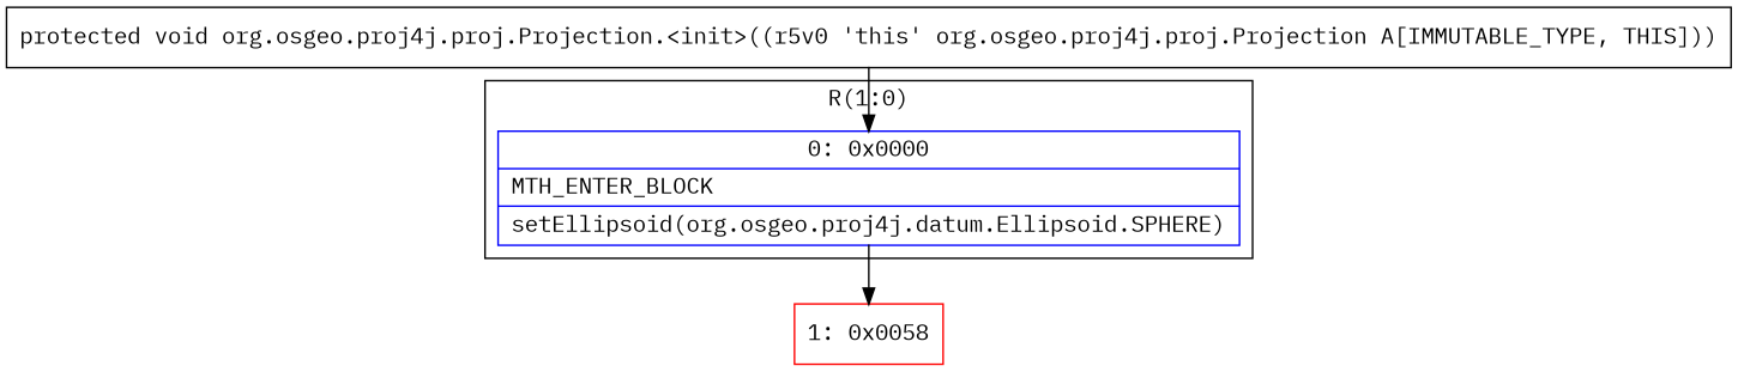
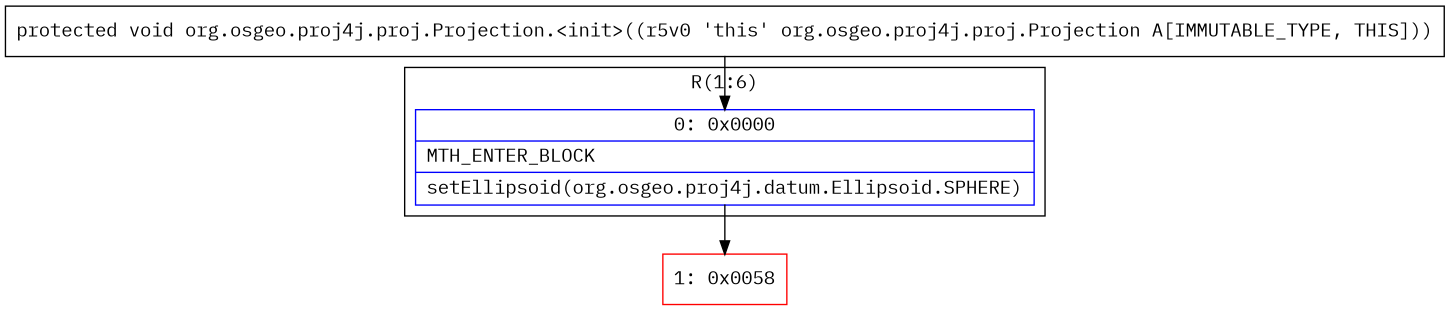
  digraph {
    fontname="IBM Plex Mono"
    node [shape=record fontname="IBM Plex Mono"]
    edge [fontname="IBM Plex Mono"]
    n1 [color=blue label="{0\:\ 0x0000|MTH_ENTER_BLOCK\l|setEllipsoid(org.osgeo.proj4j.datum.Ellipsoid.SPHERE)\l}"]
    n2 [color=red label="{1\:\ 0x0058}"]
    n3 [label="{protected void org.osgeo.proj4j.proj.Projection.\<init\>((r5v0 'this' org.osgeo.proj4j.proj.Projection A[IMMUTABLE_TYPE, THIS])) }"]
    subgraph cluster_1 {
-     label="R(1:0)"
+     label="R(1:6)"
      n1
    }
    n1 -> n2
    n3 -> n1
  }
